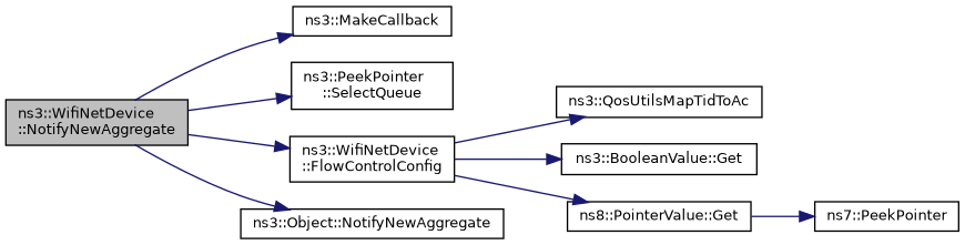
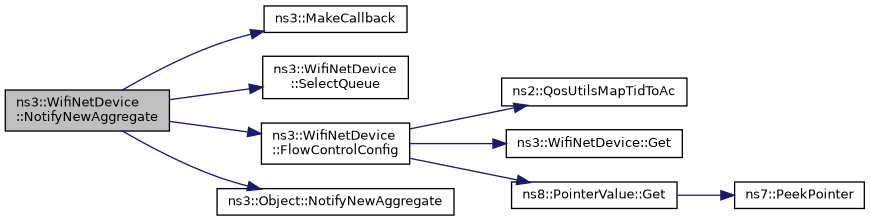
  digraph {
    rankdir=LR
    node [color=black fillcolor=white fontname=Helvetica fontsize=10 shape=record style=filled]
    edge [color=midnightblue fontname=Helvetica fontsize=10 labelfontname=Helvetica labelfontsize=10 style=solid]
    n1 [fillcolor=grey75 fontcolor=black height=0.2 label="ns3::WifiNetDevice\l::NotifyNewAggregate" width=0.4]
    n2 [height=0.2 label="ns3::MakeCallback" width=0.4]
-   n3 [height=0.2 label="ns3::PeekPointer\l::SelectQueue" width=0.4]
+   n3 [height=0.2 label="ns3::WifiNetDevice\l::SelectQueue" width=0.4]
    n4 [height=0.2 label="ns3::WifiNetDevice\l::FlowControlConfig" width=0.4]
    n5 [height=0.2 label="ns3::Object::NotifyNewAggregate" width=0.4]
-   n6 [height=0.2 label="ns3::QosUtilsMapTidToAc" width=0.4]
-   n7 [height=0.2 label="ns3::BooleanValue::Get" width=0.4]
+   n6 [height=0.2 label="ns2::QosUtilsMapTidToAc" width=0.4]
+   n7 [height=0.2 label="ns3::WifiNetDevice::Get" width=0.4]
    n8 [height=0.2 label="ns8::PointerValue::Get" width=0.4]
    n9 [height=0.2 label="ns7::PeekPointer" width=0.4]
    n1 -> n2
    n1 -> n3
    n1 -> n4
    n1 -> n5
    n4 -> n6
    n4 -> n7
    n4 -> n8
    n8 -> n9
  }
